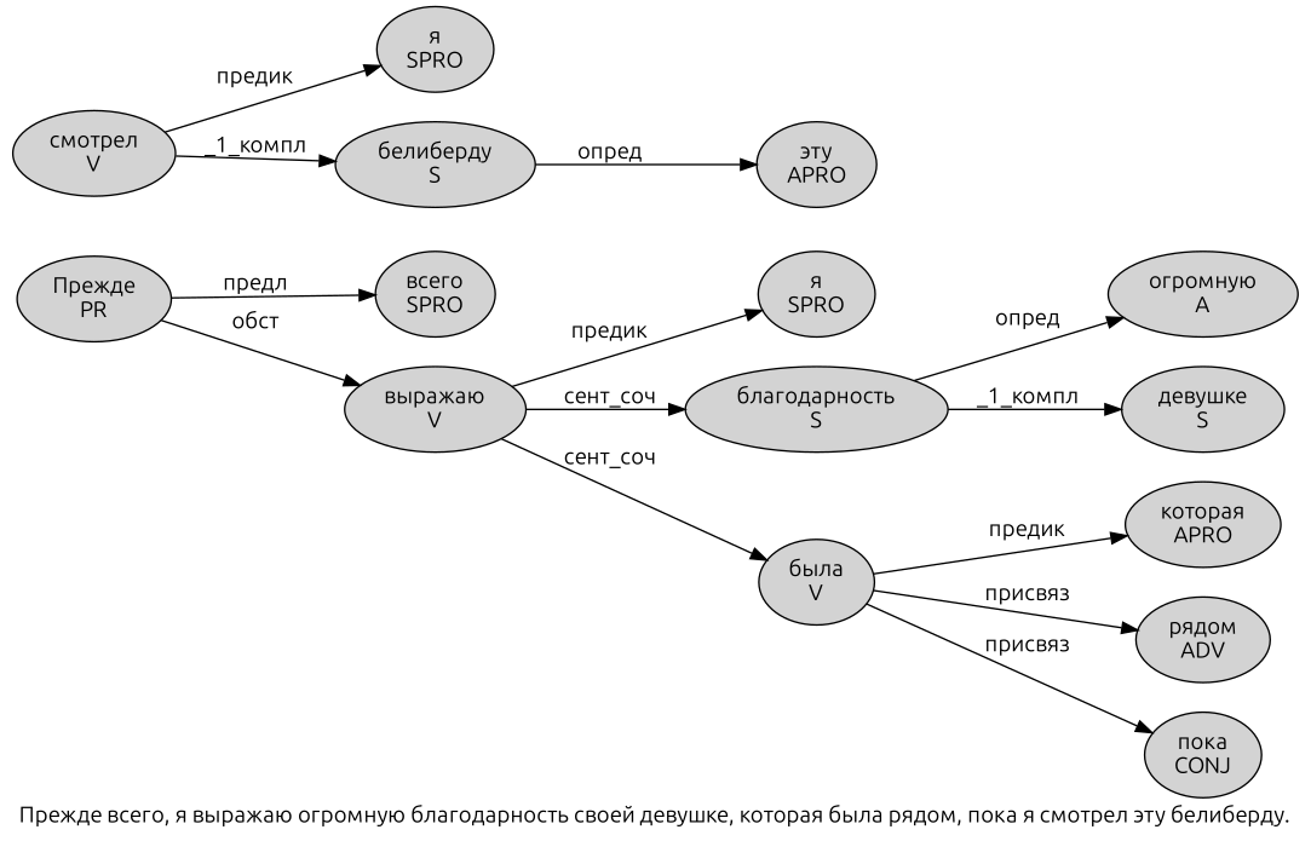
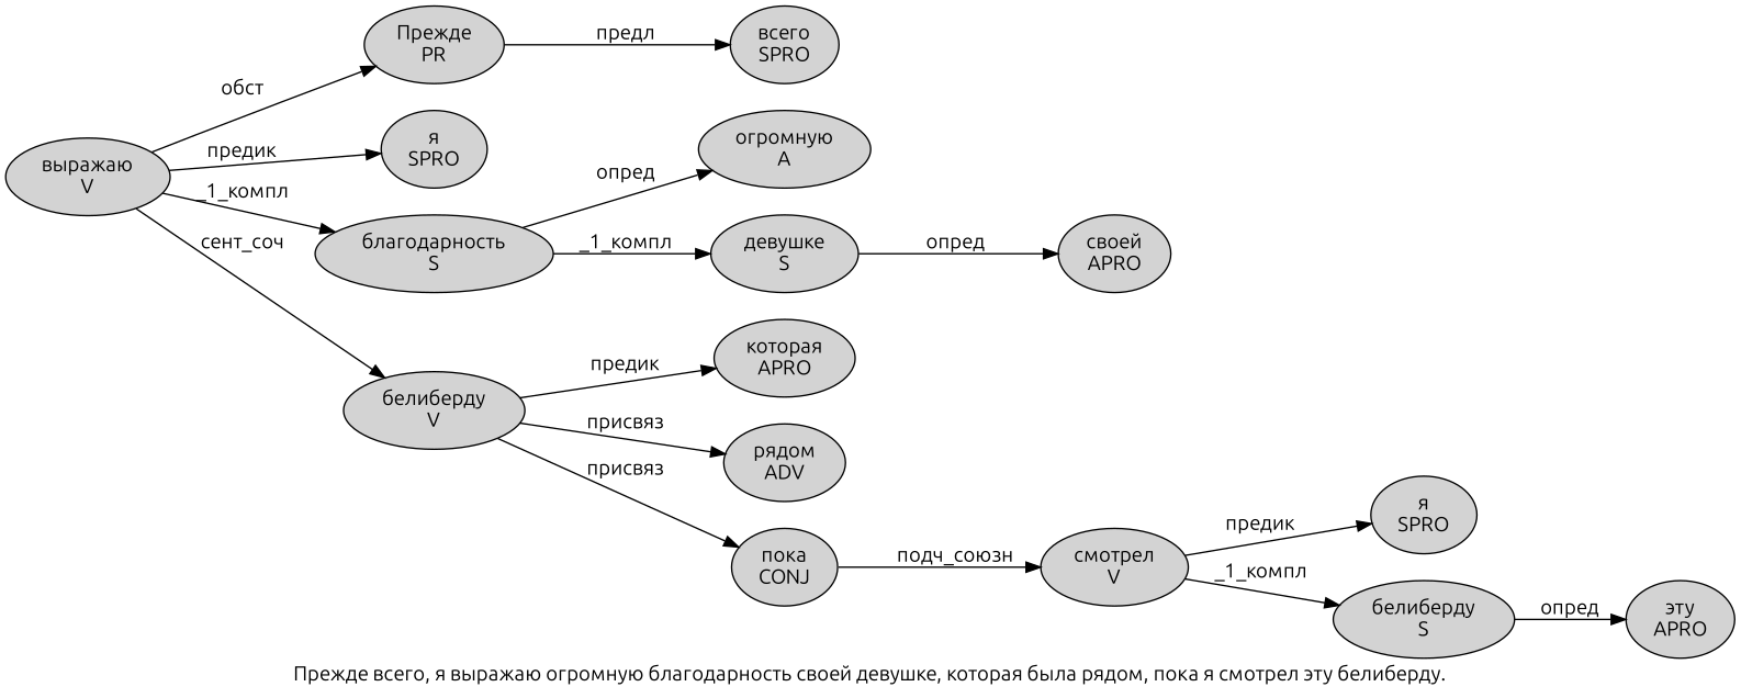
  digraph {
    fontname=Ubuntu
    label="Прежде всего, я выражаю огромную благодарность своей девушке, которая была рядом, пока я смотрел эту белиберду."
    rankdir=LR
    node [fillcolor=lightgray fontname=Ubuntu penwidth=1 shape=ellipse style=filled]
    edge [fontname=Ubuntu]
    n1 [label="Прежде\nPR"]
    n2 [label="всего\nSPRO"]
    n3 [label="я\nSPRO"]
    n4 [label="выражаю\nV"]
    n5 [label="благодарность\nS"]
-   n6 [label="была\nV"]
+   n6 [label="белиберду\nV"]
    n7 [label="огромную\nA"]
    n8 [label="девушке\nS"]
    n9 [label="которая\nAPRO"]
    n10 [label="рядом\nADV"]
    n11 [label="пока\nCONJ"]
+   n12 [label="своей\nAPRO"]
    n13 [label="смотрел\nV"]
    n14 [label="я\nSPRO"]
    n15 [label="белиберду\nS"]
    n16 [label="эту\nAPRO"]
    n1 -> n2 [label="предл"]
-   n1 -> n4 [label="обст"]
+   n4 -> n1 [label="обст"]
    n4 -> n3 [label="предик"]
-   n4 -> n5 [label="сент_соч"]
+   n4 -> n5 [label="_1_компл"]
    n4 -> n6 [label="сент_соч"]
    n5 -> n7 [label="опред"]
    n5 -> n8 [label="_1_компл"]
    n6 -> n9 [label="предик"]
    n6 -> n10 [label="присвяз"]
    n6 -> n11 [label="присвяз"]
+   n8 -> n12 [label="опред"]
+   n11 -> n13 [label="подч_союзн"]
    n13 -> n14 [label="предик"]
    n13 -> n15 [label="_1_компл"]
    n15 -> n16 [label="опред"]
  }
